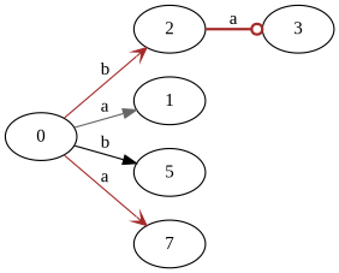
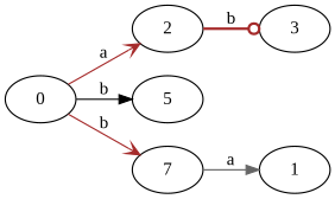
  strict digraph {
    fontname="Liberation Serif"
    rankdir=LR
    node [fontname="Liberation Serif"]
    edge [arrowhead=vee color=brown fontname="Liberation Serif" style=solid]
    2
    3
    0
    1
    5
    7
-   2 -> 3 [arrowhead=odot label=a style=bold]
-   0 -> 2 [label=b]
-   0 -> 1 [arrowhead=normal color=gray40 label=a]
+   2 -> 3 [arrowhead=odot label=b style=bold]
+   0 -> 2 [label=a]
+   7 -> 1 [arrowhead=normal color=gray40 label=a]
    0 -> 5 [arrowhead=normal color=black label=b]
-   0 -> 7 [label=a]
+   0 -> 7 [label=b]
  }
